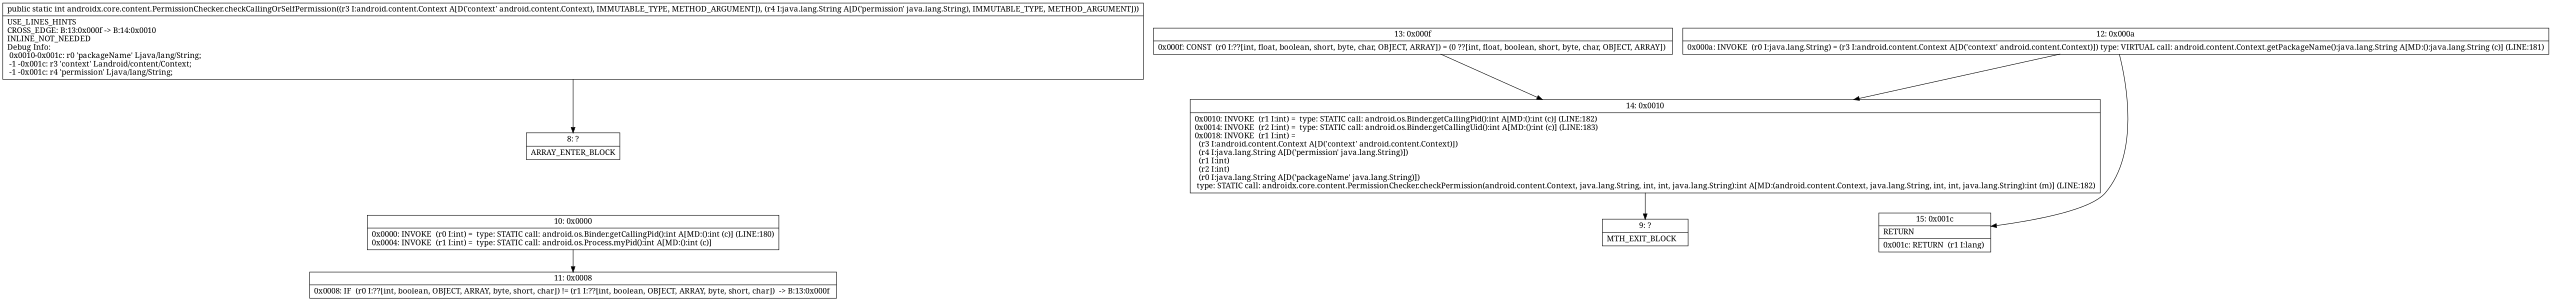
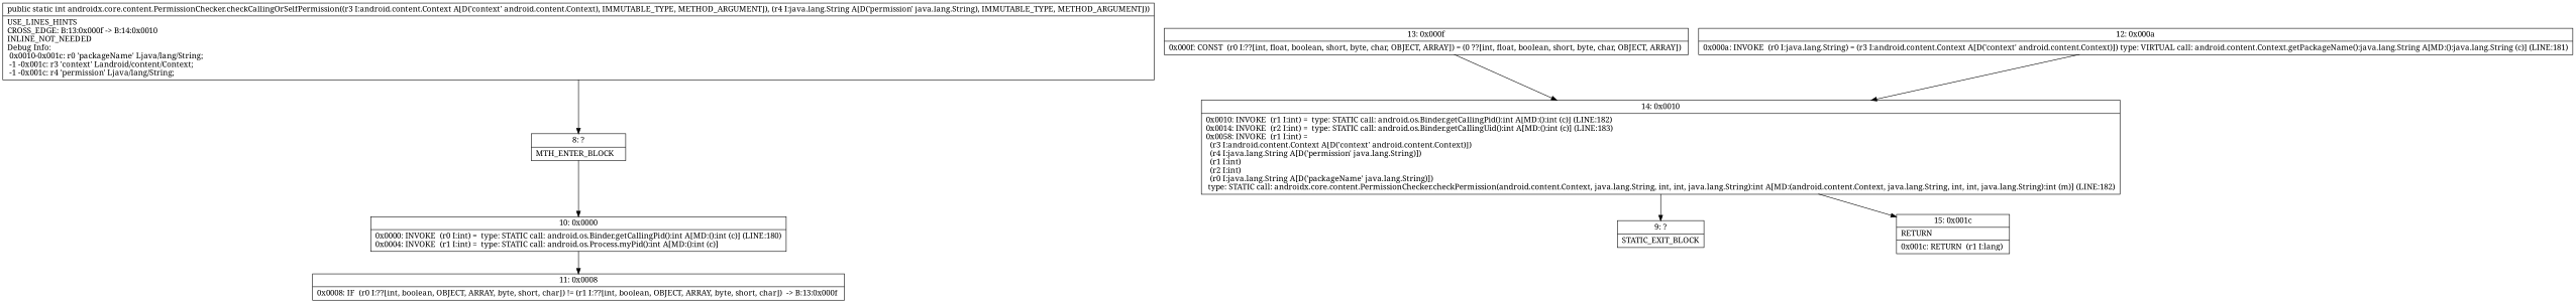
  digraph {
    fontname="Noto Serif"
    node [fontname="Noto Serif" shape=record]
    edge [fontname="Noto Serif"]
-   n1 [label="{8\:\ ?|ARRAY_ENTER_BLOCK\l}"]
+   n1 [label="{8\:\ ?|MTH_ENTER_BLOCK\l}"]
    n2 [label="{10\:\ 0x0000|0x0000: INVOKE  (r0 I:int) =  type: STATIC call: android.os.Binder.getCallingPid():int A[MD:():int (c)] (LINE:180)\l0x0004: INVOKE  (r1 I:int) =  type: STATIC call: android.os.Process.myPid():int A[MD:():int (c)]\l}"]
    n3 [label="{11\:\ 0x0008|0x0008: IF  (r0 I:??[int, boolean, OBJECT, ARRAY, byte, short, char]) != (r1 I:??[int, boolean, OBJECT, ARRAY, byte, short, char])  \-\> B:13:0x000f \l}"]
    n4 [label="{12\:\ 0x000a|0x000a: INVOKE  (r0 I:java.lang.String) = (r3 I:android.content.Context A[D('context' android.content.Context)]) type: VIRTUAL call: android.content.Context.getPackageName():java.lang.String A[MD:():java.lang.String (c)] (LINE:181)\l}"]
-   n5 [label="{14\:\ 0x0010|0x0010: INVOKE  (r1 I:int) =  type: STATIC call: android.os.Binder.getCallingPid():int A[MD:():int (c)] (LINE:182)\l0x0014: INVOKE  (r2 I:int) =  type: STATIC call: android.os.Binder.getCallingUid():int A[MD:():int (c)] (LINE:183)\l0x0018: INVOKE  (r1 I:int) = \l  (r3 I:android.content.Context A[D('context' android.content.Context)])\l  (r4 I:java.lang.String A[D('permission' java.lang.String)])\l  (r1 I:int)\l  (r2 I:int)\l  (r0 I:java.lang.String A[D('packageName' java.lang.String)])\l type: STATIC call: androidx.core.content.PermissionChecker.checkPermission(android.content.Context, java.lang.String, int, int, java.lang.String):int A[MD:(android.content.Context, java.lang.String, int, int, java.lang.String):int (m)] (LINE:182)\l}"]
+   n5 [label="{14\:\ 0x0010|0x0010: INVOKE  (r1 I:int) =  type: STATIC call: android.os.Binder.getCallingPid():int A[MD:():int (c)] (LINE:182)\l0x0014: INVOKE  (r2 I:int) =  type: STATIC call: android.os.Binder.getCallingUid():int A[MD:():int (c)] (LINE:183)\l0x0058: INVOKE  (r1 I:int) = \l  (r3 I:android.content.Context A[D('context' android.content.Context)])\l  (r4 I:java.lang.String A[D('permission' java.lang.String)])\l  (r1 I:int)\l  (r2 I:int)\l  (r0 I:java.lang.String A[D('packageName' java.lang.String)])\l type: STATIC call: androidx.core.content.PermissionChecker.checkPermission(android.content.Context, java.lang.String, int, int, java.lang.String):int A[MD:(android.content.Context, java.lang.String, int, int, java.lang.String):int (m)] (LINE:182)\l}"]
    n6 [label="{13\:\ 0x000f|0x000f: CONST  (r0 I:??[int, float, boolean, short, byte, char, OBJECT, ARRAY]) = (0 ??[int, float, boolean, short, byte, char, OBJECT, ARRAY]) \l}"]
    n7 [label="{15\:\ 0x001c|RETURN\l|0x001c: RETURN  (r1 I:lang) \l}"]
-   n8 [label="{9\:\ ?|MTH_EXIT_BLOCK\l}"]
+   n8 [label="{9\:\ ?|STATIC_EXIT_BLOCK\l}"]
    n9 [label="{public static int androidx.core.content.PermissionChecker.checkCallingOrSelfPermission((r3 I:android.content.Context A[D('context' android.content.Context), IMMUTABLE_TYPE, METHOD_ARGUMENT]), (r4 I:java.lang.String A[D('permission' java.lang.String), IMMUTABLE_TYPE, METHOD_ARGUMENT]))  | USE_LINES_HINTS\lCROSS_EDGE: B:13:0x000f \-\> B:14:0x0010\lINLINE_NOT_NEEDED\lDebug Info:\l  0x0010\-0x001c: r0 'packageName' Ljava\/lang\/String;\l  \-1 \-0x001c: r3 'context' Landroid\/content\/Context;\l  \-1 \-0x001c: r4 'permission' Ljava\/lang\/String;\l}"]
+   n1 -> n2
    n2 -> n3
    n4 -> n5
-   n4 -> n7
+   n5 -> n7
    n5 -> n8
    n6 -> n5
    n9 -> n1
  }
